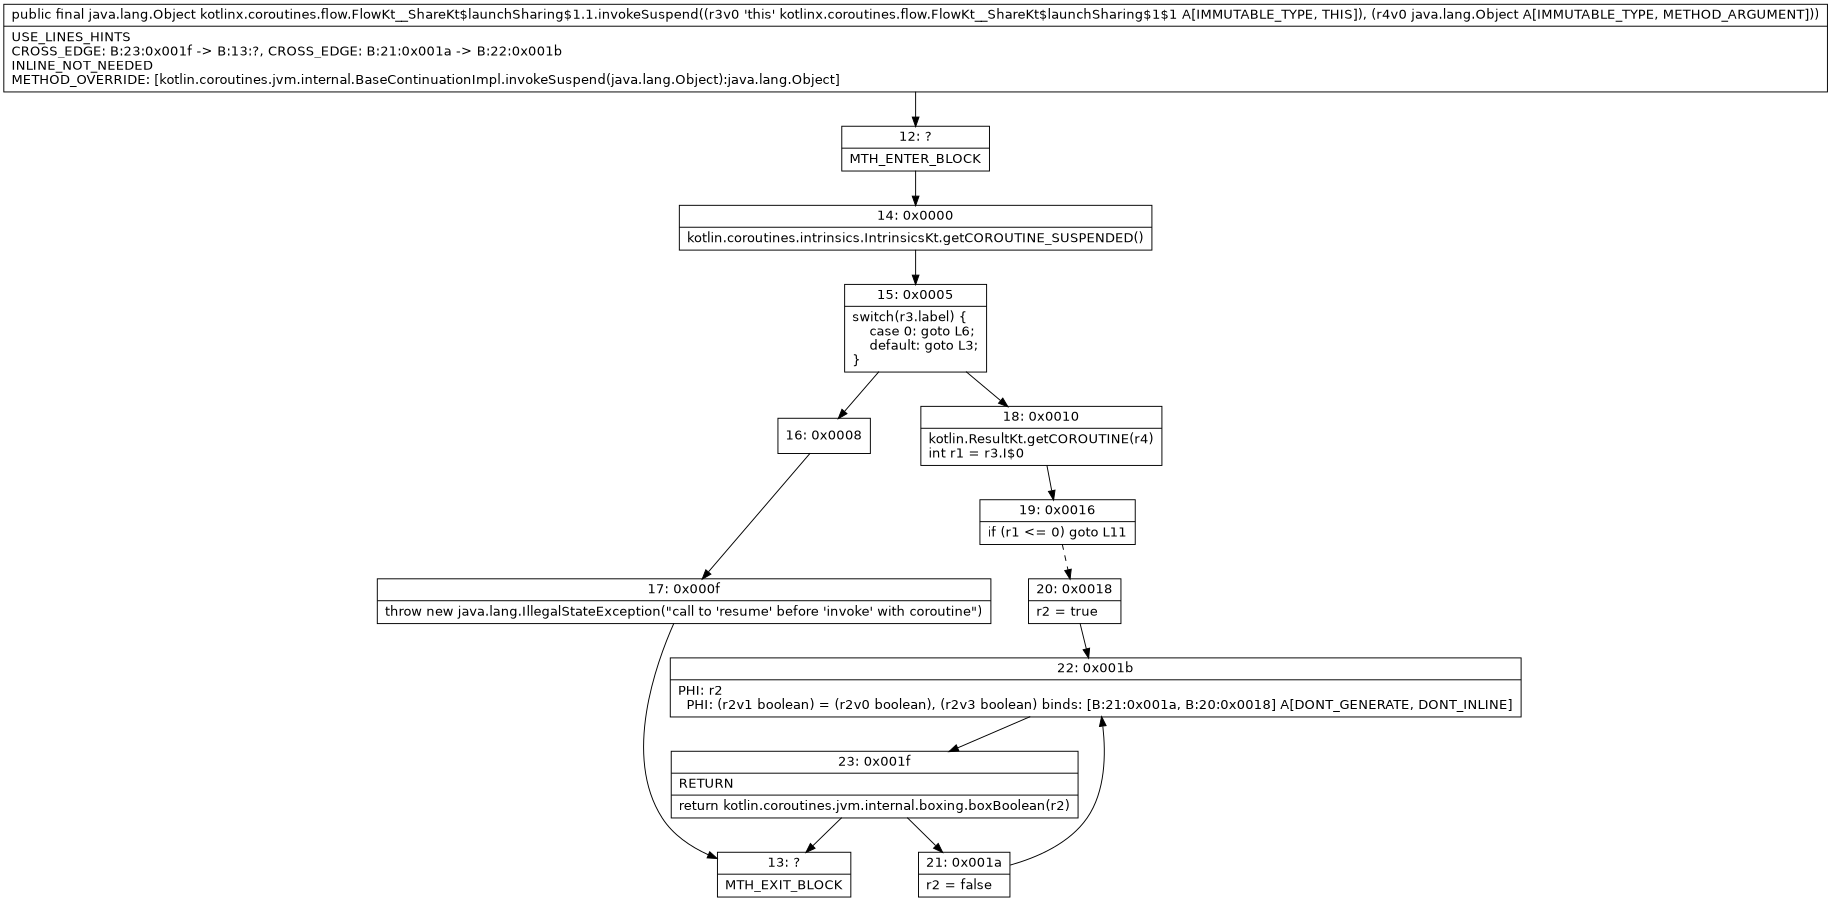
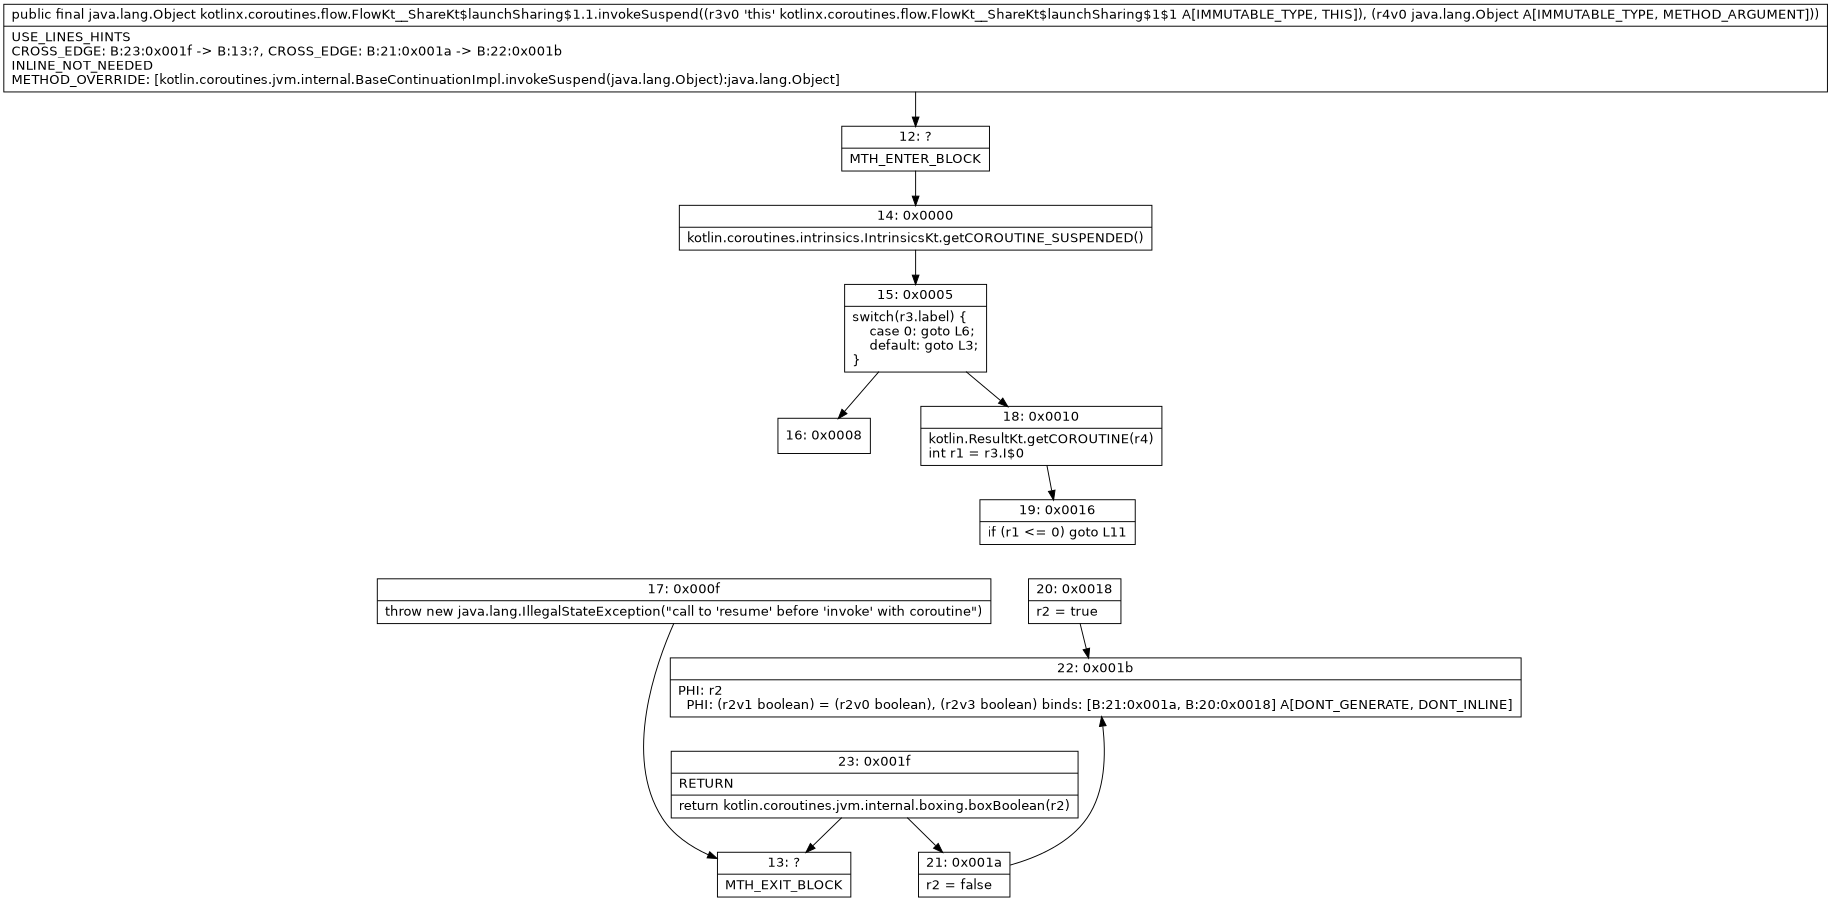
  digraph {
    fontname="DejaVu Sans"
    node [fontname="DejaVu Sans" shape=record]
    edge [fontname="DejaVu Sans"]
    n1 [label="{12\:\ ?|MTH_ENTER_BLOCK\l}"]
    n2 [label="{14\:\ 0x0000|kotlin.coroutines.intrinsics.IntrinsicsKt.getCOROUTINE_SUSPENDED()\l}"]
    n3 [label="{15\:\ 0x0005|switch(r3.label) \{\l    case 0: goto L6;\l    default: goto L3;\l\}\l}"]
    n4 [label="{16\:\ 0x0008}"]
    n5 [label="{18\:\ 0x0010|kotlin.ResultKt.getCOROUTINE(r4)\lint r1 = r3.I$0\l}"]
    n6 [label="{17\:\ 0x000f|throw new java.lang.IllegalStateException(\"call to 'resume' before 'invoke' with coroutine\")\l}"]
    n7 [label="{19\:\ 0x0016|if (r1 \<= 0) goto L11\l}"]
    n8 [label="{13\:\ ?|MTH_EXIT_BLOCK\l}"]
    n9 [label="{20\:\ 0x0018|r2 = true\l}"]
    n10 [label="{22\:\ 0x001b|PHI: r2 \l  PHI: (r2v1 boolean) = (r2v0 boolean), (r2v3 boolean) binds: [B:21:0x001a, B:20:0x0018] A[DONT_GENERATE, DONT_INLINE]\l}"]
    n11 [label="{21\:\ 0x001a|r2 = false\l}"]
    n12 [label="{23\:\ 0x001f|RETURN\l|return kotlin.coroutines.jvm.internal.boxing.boxBoolean(r2)\l}"]
    n13 [label="{public final java.lang.Object kotlinx.coroutines.flow.FlowKt__ShareKt$launchSharing$1.1.invokeSuspend((r3v0 'this' kotlinx.coroutines.flow.FlowKt__ShareKt$launchSharing$1$1 A[IMMUTABLE_TYPE, THIS]), (r4v0 java.lang.Object A[IMMUTABLE_TYPE, METHOD_ARGUMENT]))  | USE_LINES_HINTS\lCROSS_EDGE: B:23:0x001f \-\> B:13:?, CROSS_EDGE: B:21:0x001a \-\> B:22:0x001b\lINLINE_NOT_NEEDED\lMETHOD_OVERRIDE: [kotlin.coroutines.jvm.internal.BaseContinuationImpl.invokeSuspend(java.lang.Object):java.lang.Object]\l}"]
    n1 -> n2
    n2 -> n3
    n3 -> n4
    n3 -> n5
-   n4 -> n6
    n5 -> n7
    n6 -> n8
-   n7 -> n9 [style=dashed]
    n9 -> n10
-   n10 -> n12
    n11 -> n10
    n12 -> n8
    n12 -> n11
    n13 -> n1
  }
